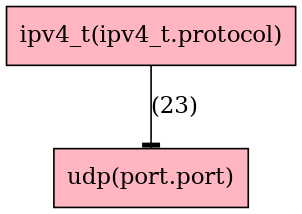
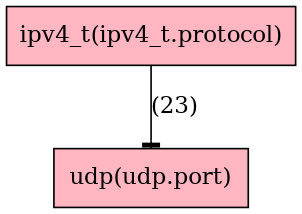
  digraph {
    node [shape=rectangle style=filled fillcolor=lightpink]
    n1 [label="ipv4_t(ipv4_t.protocol)"]
-   n2 [label="udp(port.port)"]
+   n2 [label="udp(udp.port)"]
    n1 -> n2 [label="(23)" shape=rectangle arrowhead=tee]
  }
